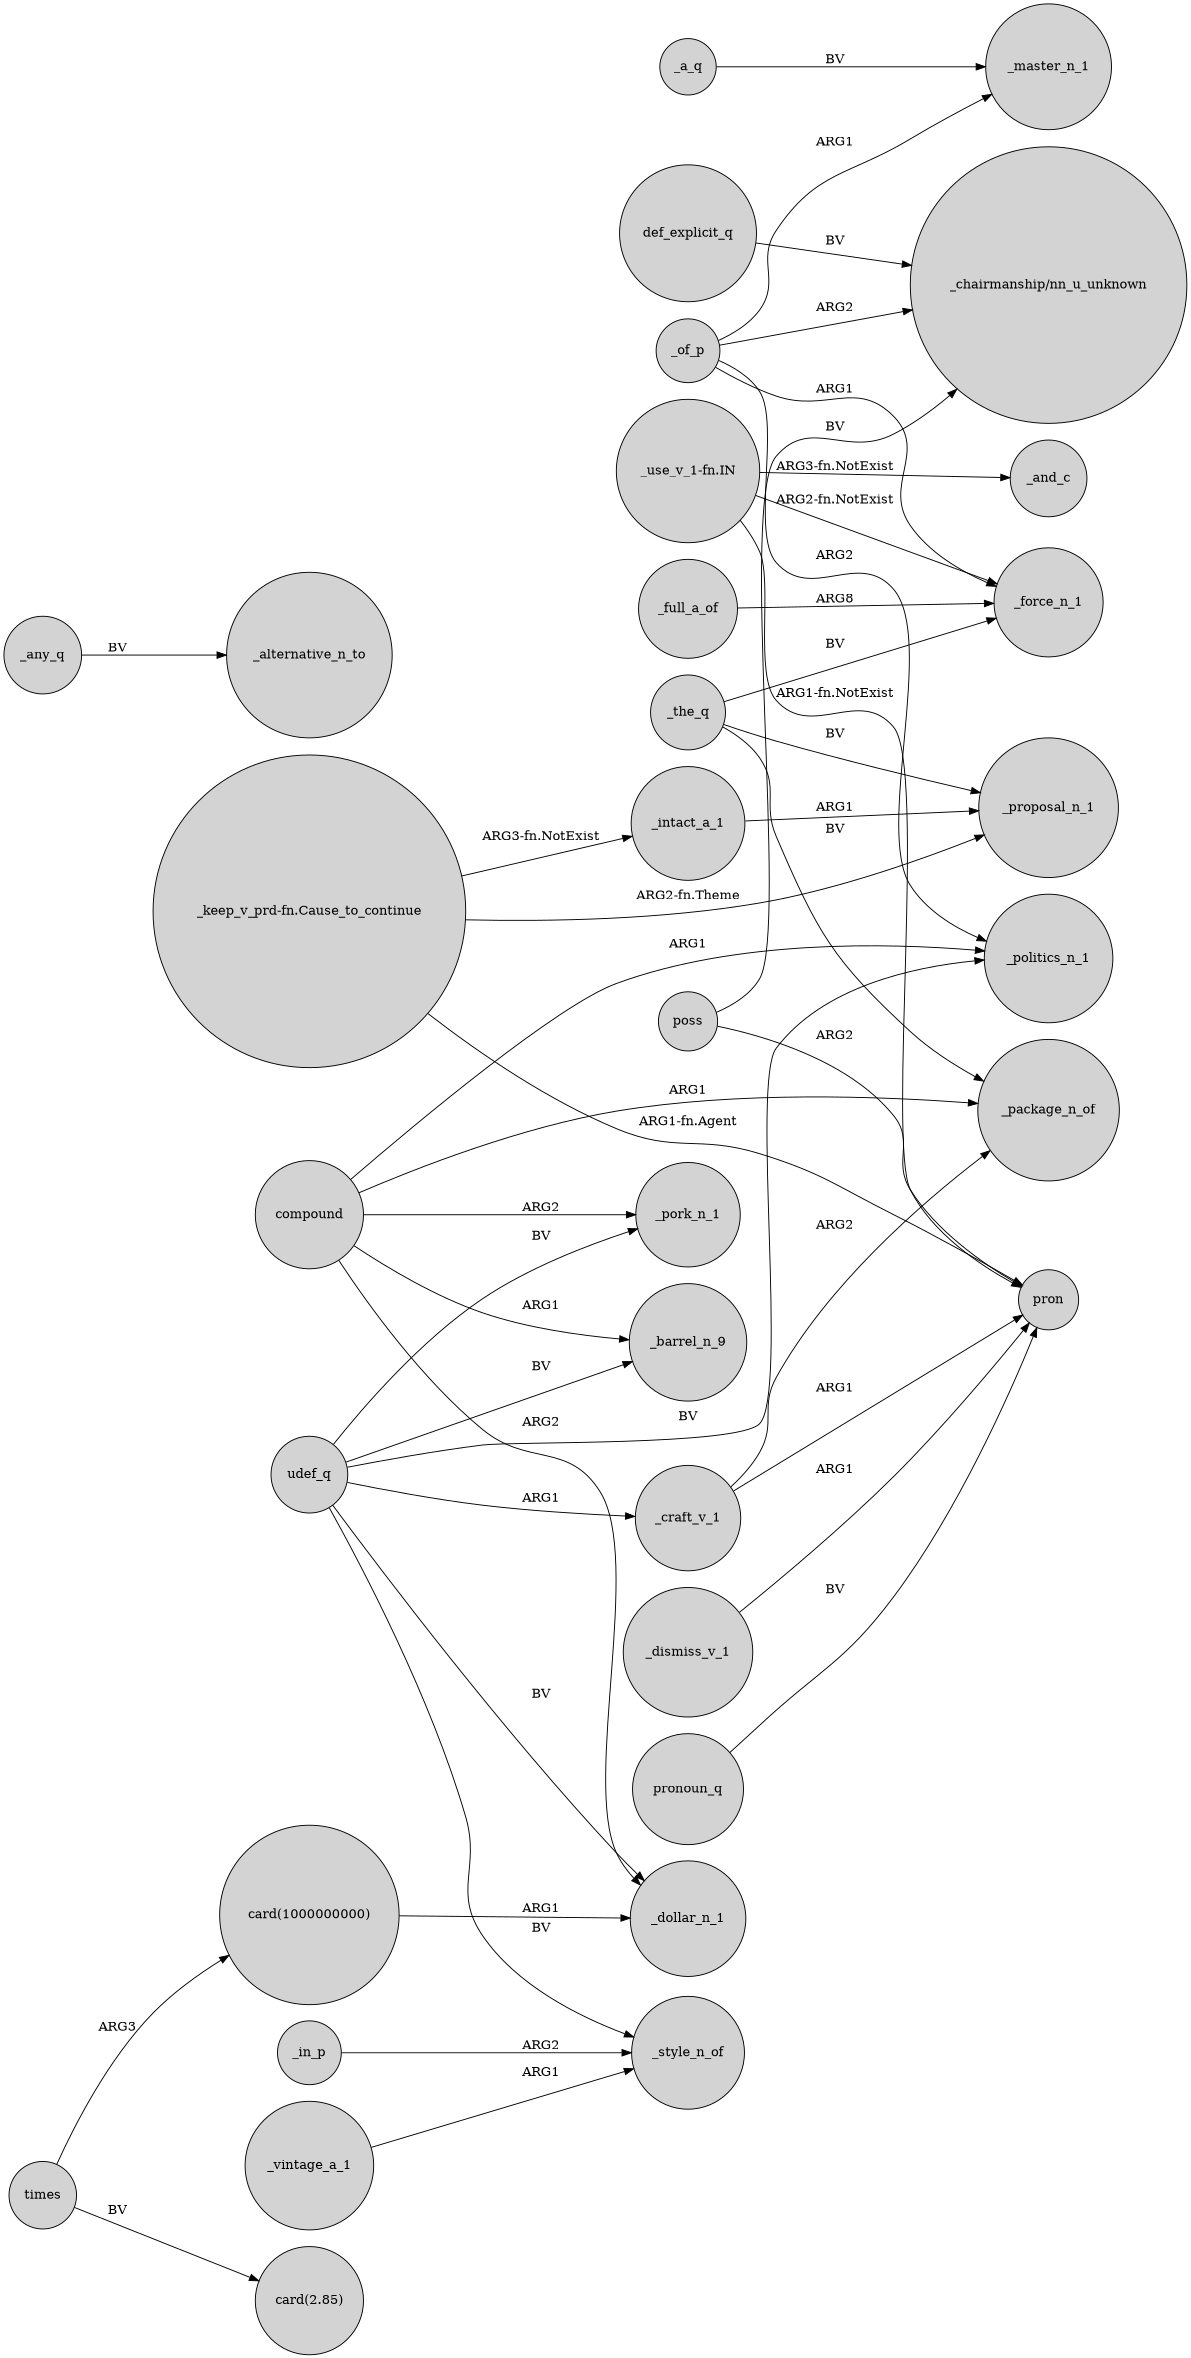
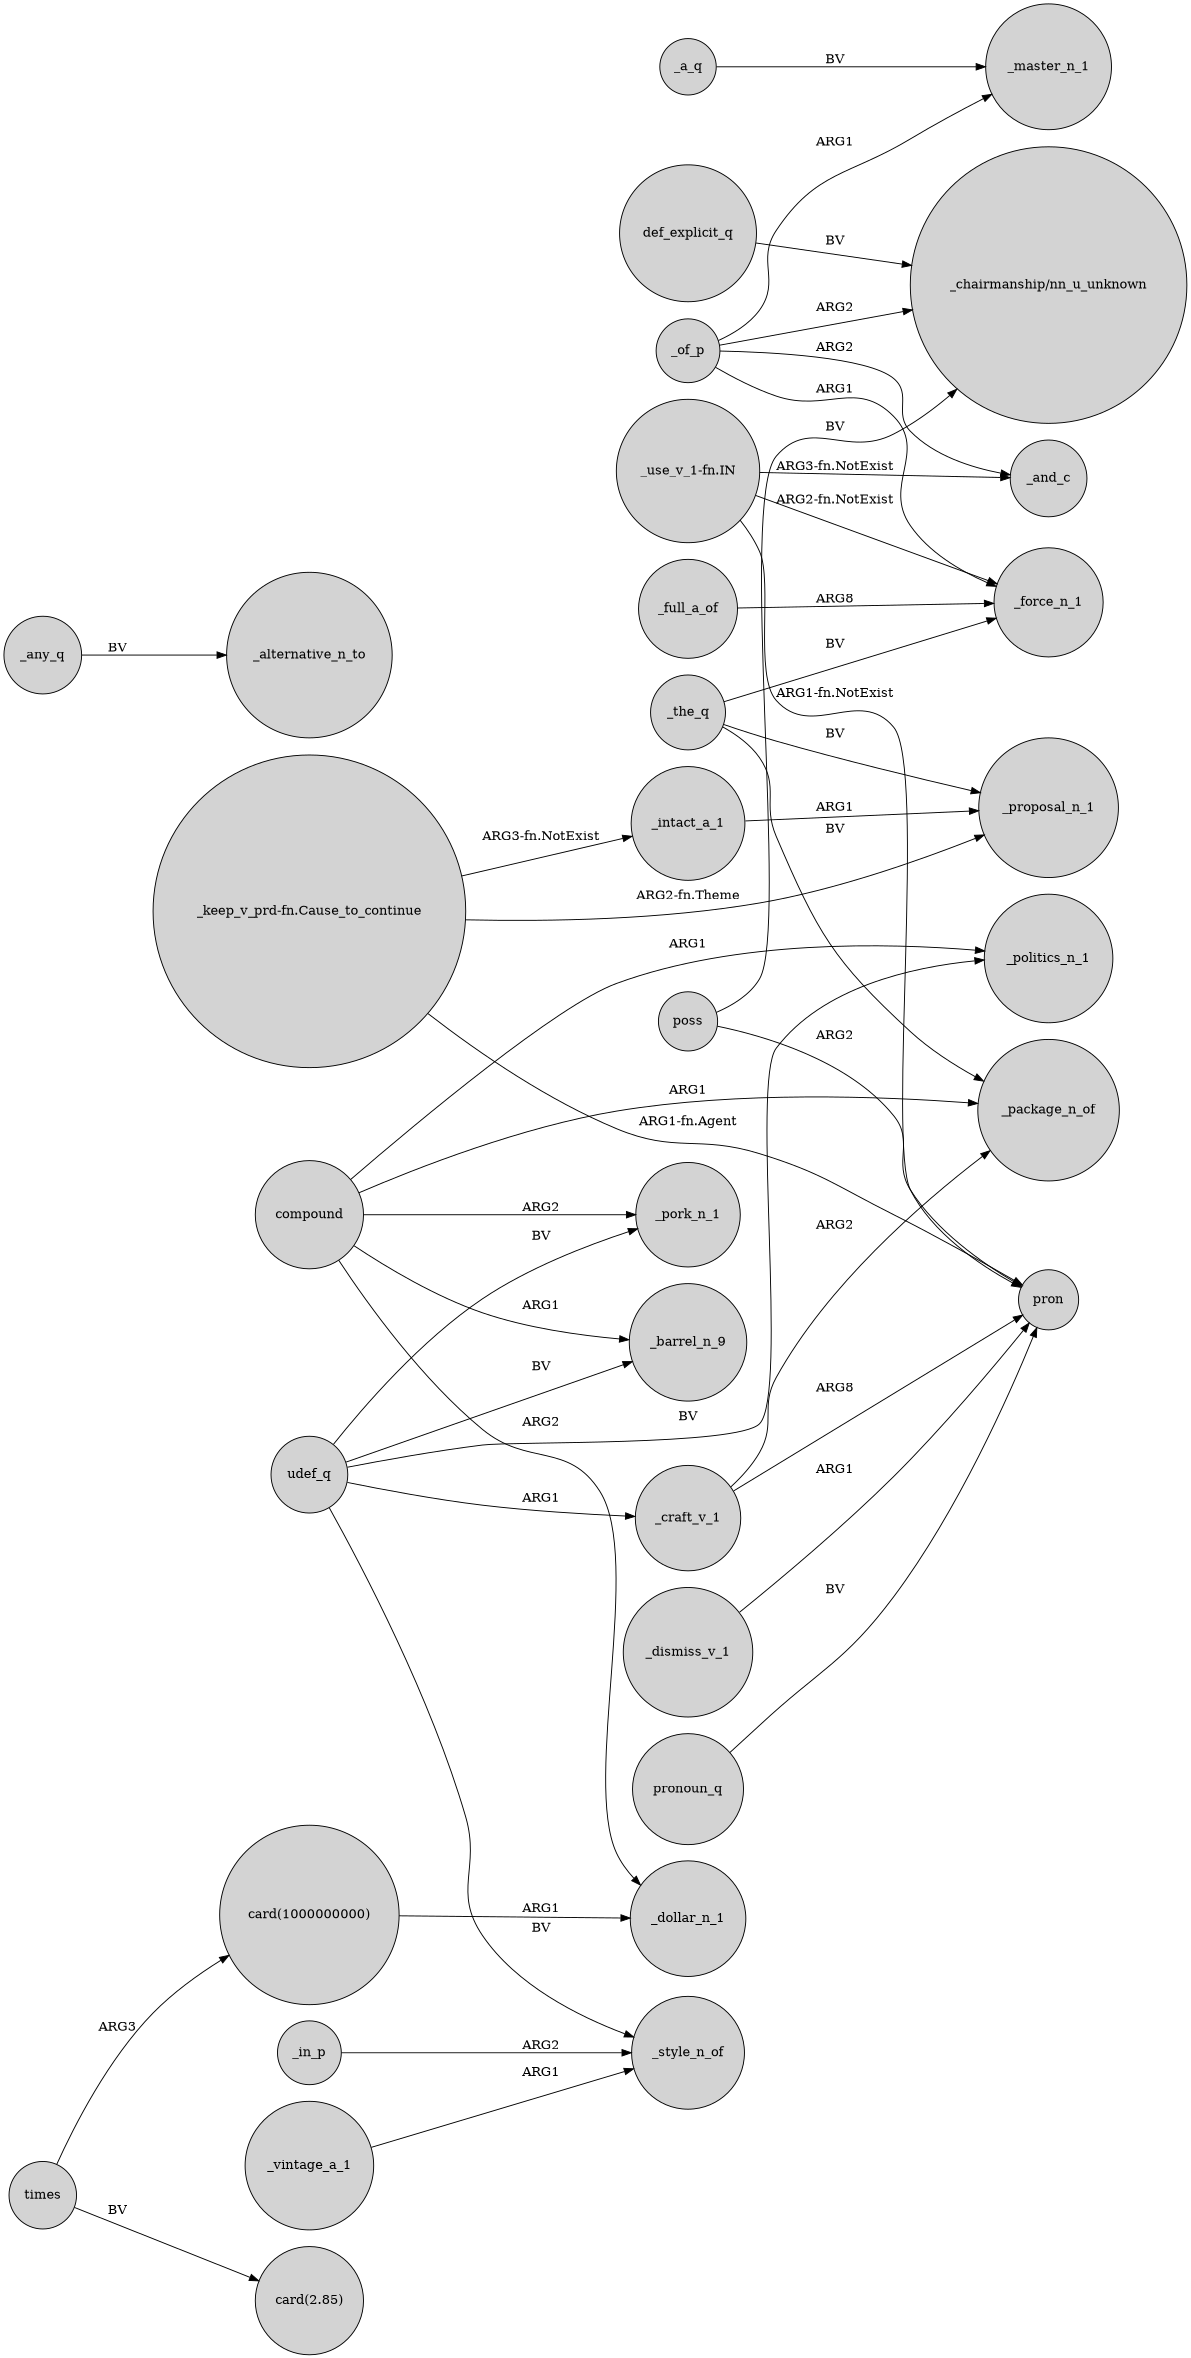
  digraph {
    rankdir=LR
    node [shape=circle style=filled]
    _of_p
    _master_n_1
    "_chairmanship/nn_u_unknown"
    _politics_n_1
    _force_n_1
    udef_q
    _pork_n_1
    _style_n_of
    n9 [label=_barrel_n_9]
    _dollar_n_1
    _craft_v_1
    _the_q
    _proposal_n_1
    _package_n_of
    poss
    pron
    "_keep_v_prd-fn.Cause_to_continue"
    _intact_a_1
    _dismiss_v_1
    compound
    "_use_v_1-fn.IN"
    _and_c
    _vintage_a_1
    _in_p
    def_explicit_q
    _any_q
    _alternative_n_to
    times
    "card(1000000000)"
    "card(2.85)"
    pronoun_q
    _a_q
    _full_a_of
    _of_p -> _master_n_1 [label=ARG1]
    _of_p -> "_chairmanship/nn_u_unknown" [label=ARG2]
-   _of_p -> _politics_n_1 [label=ARG2]
+   _of_p -> _and_c [label=ARG2]
    _of_p -> _force_n_1 [label=ARG1]
    udef_q -> _politics_n_1 [label=BV]
    udef_q -> _pork_n_1 [label=BV]
    udef_q -> _style_n_of [label=BV]
    udef_q -> n9 [label=BV]
-   udef_q -> _dollar_n_1 [label=BV]
    udef_q -> _craft_v_1 [label=ARG1]
    _craft_v_1 -> _package_n_of [label=ARG2]
-   _craft_v_1 -> pron [label=ARG1]
+   _craft_v_1 -> pron [label=ARG8]
    _the_q -> _force_n_1 [label=BV]
    _the_q -> _proposal_n_1 [label=BV]
    _the_q -> _package_n_of [label=BV]
    poss -> "_chairmanship/nn_u_unknown" [label=BV]
    poss -> pron [label=ARG2]
    "_keep_v_prd-fn.Cause_to_continue" -> _proposal_n_1 [label="ARG2-fn.Theme"]
    "_keep_v_prd-fn.Cause_to_continue" -> pron [label="ARG1-fn.Agent"]
    "_keep_v_prd-fn.Cause_to_continue" -> _intact_a_1 [label="ARG3-fn.NotExist"]
    _intact_a_1 -> _proposal_n_1 [label=ARG1]
    _dismiss_v_1 -> pron [label=ARG1]
    compound -> _politics_n_1 [label=ARG1]
    compound -> _pork_n_1 [label=ARG2]
    compound -> n9 [label=ARG1]
    compound -> _dollar_n_1 [label=ARG2]
    compound -> _package_n_of [label=ARG1]
    "_use_v_1-fn.IN" -> _force_n_1 [label="ARG2-fn.NotExist"]
    "_use_v_1-fn.IN" -> pron [label="ARG1-fn.NotExist"]
    "_use_v_1-fn.IN" -> _and_c [label="ARG3-fn.NotExist"]
    _vintage_a_1 -> _style_n_of [label=ARG1]
    _in_p -> _style_n_of [label=ARG2]
    def_explicit_q -> "_chairmanship/nn_u_unknown" [label=BV]
    _any_q -> _alternative_n_to [label=BV]
    times -> "card(1000000000)" [label=ARG3]
    times -> "card(2.85)" [label=BV]
    "card(1000000000)" -> _dollar_n_1 [label=ARG1]
    pronoun_q -> pron [label=BV]
    _a_q -> _master_n_1 [label=BV]
    _full_a_of -> _force_n_1 [label=ARG8]
  }
